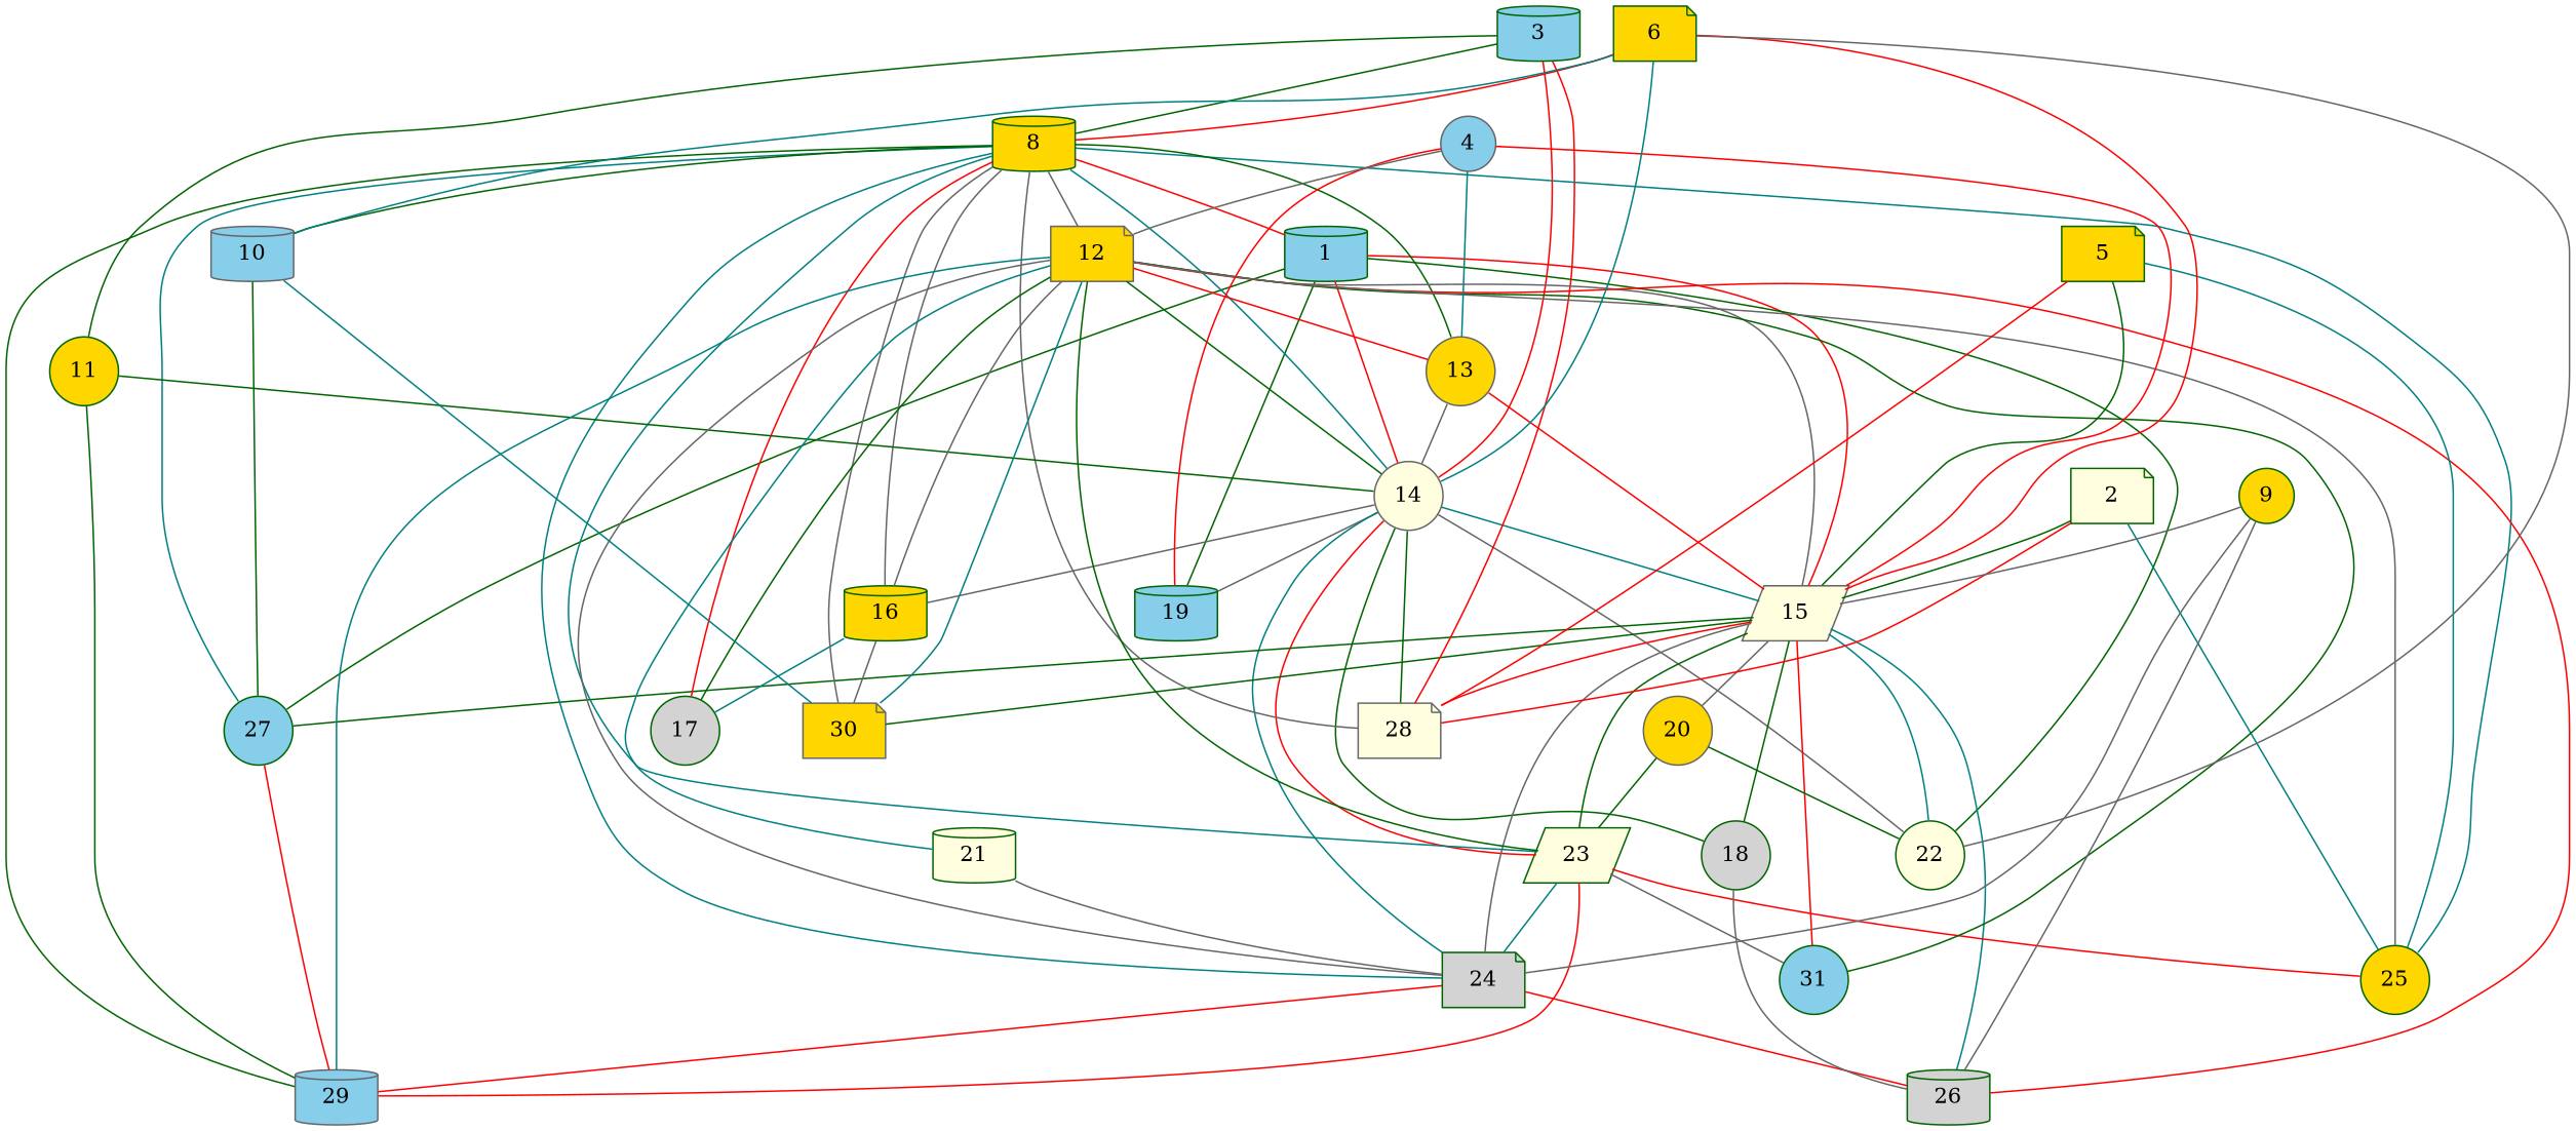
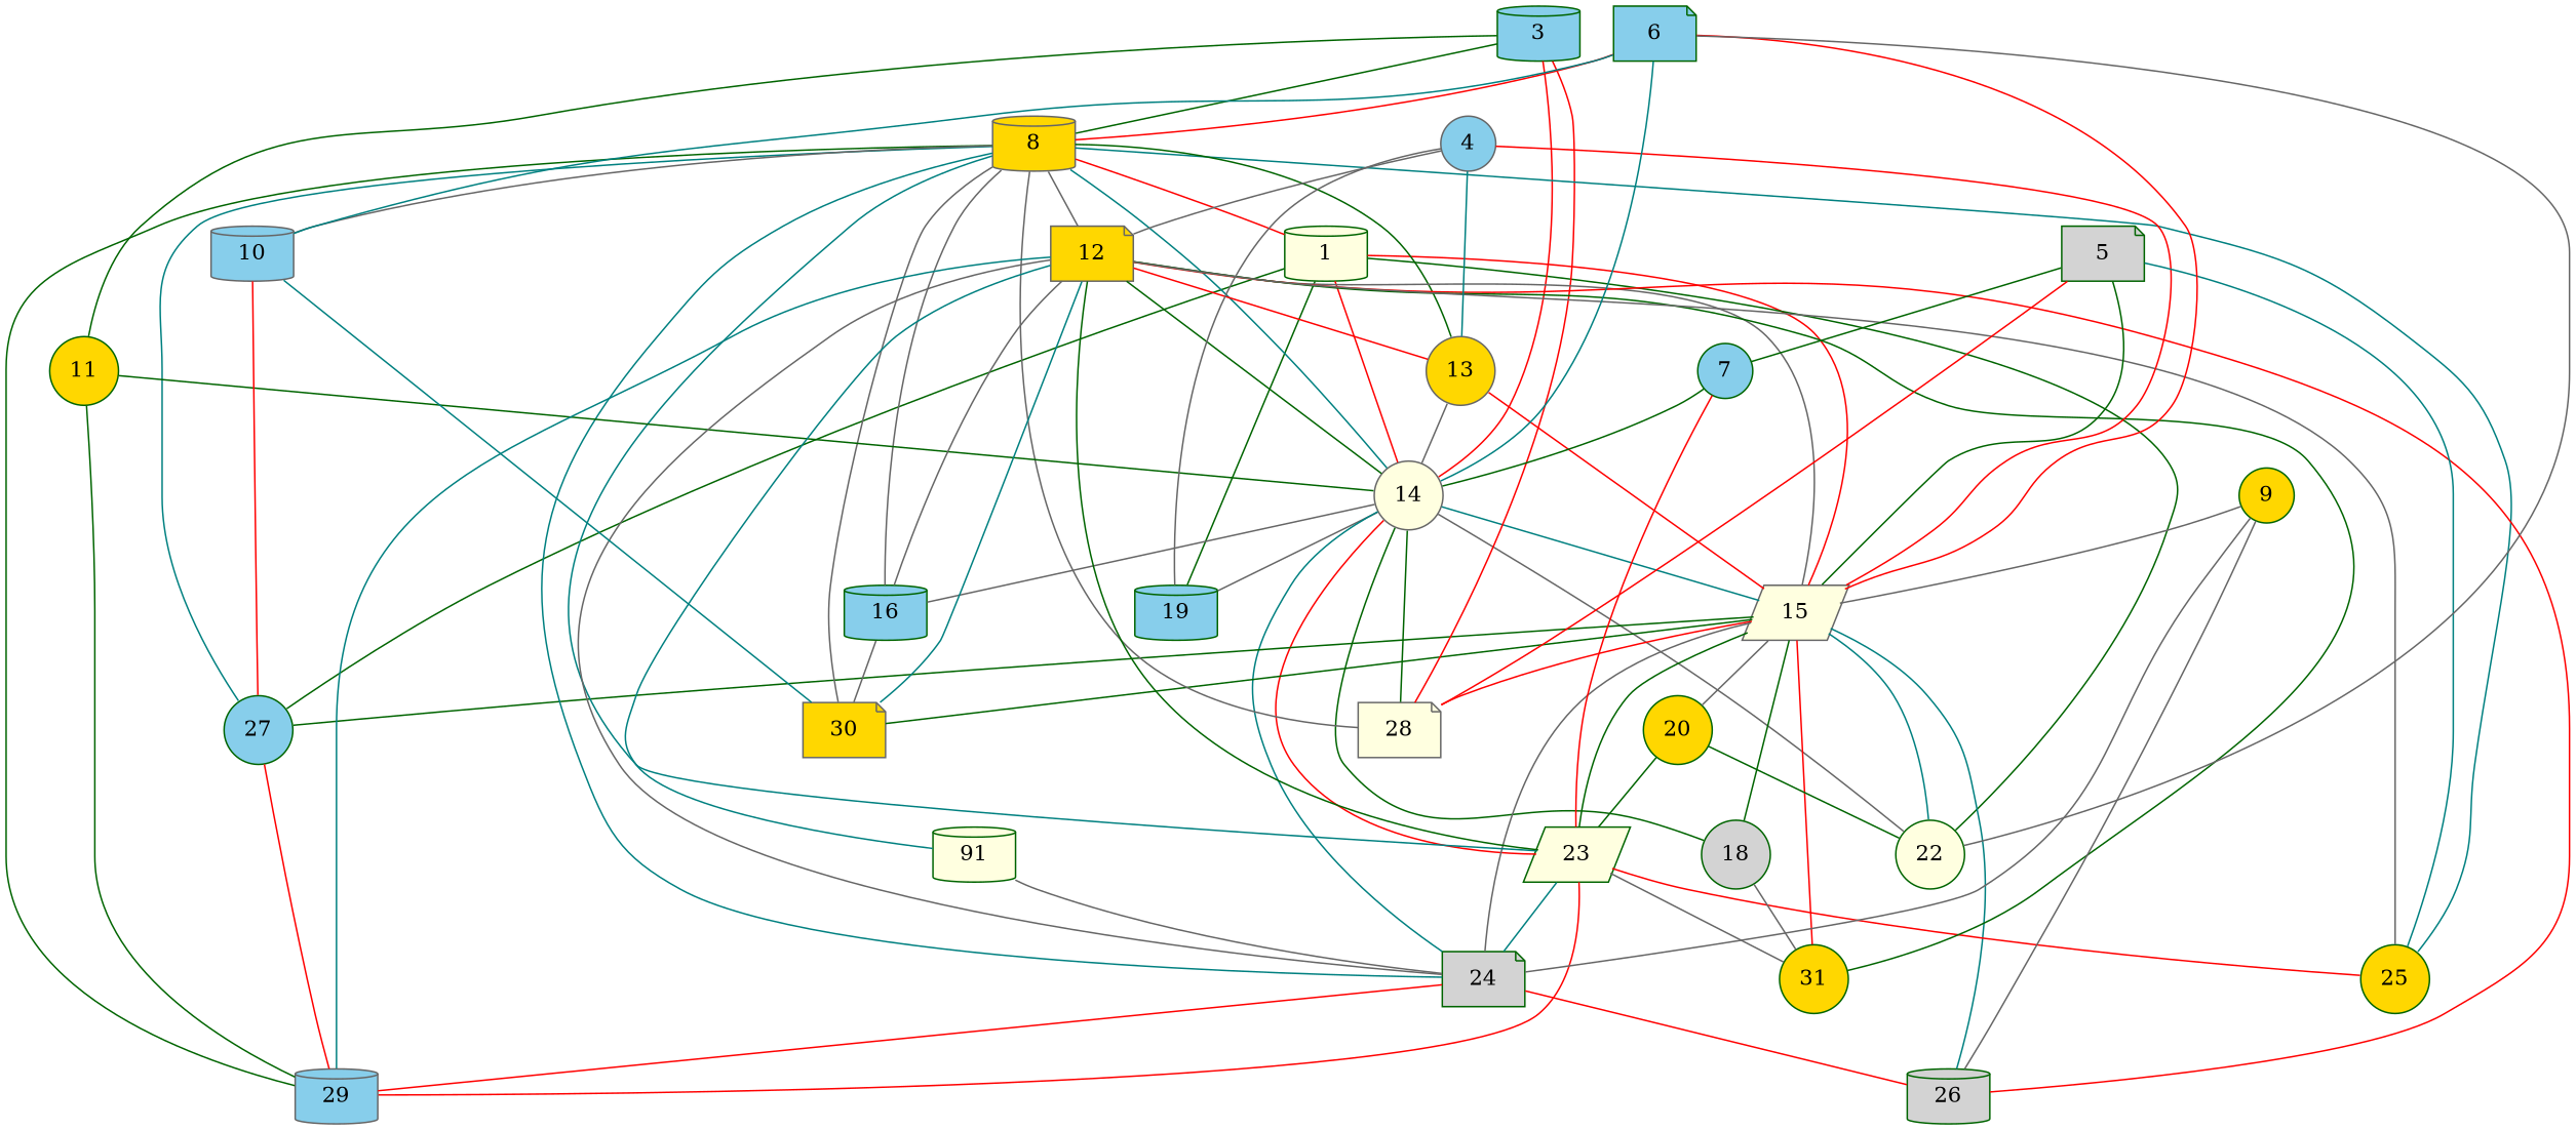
  graph {
    node [color=darkgreen fillcolor=gold shape=circle style=filled]
    edge [color=darkgreen weight=1.0]
-   1 [fillcolor=skyblue shape=cylinder]
+   1 [fillcolor=lightyellow shape=cylinder]
    14 [color=gray40 fillcolor=lightyellow]
    15 [color=gray40 fillcolor=lightyellow shape=parallelogram]
    19 [fillcolor=skyblue shape=cylinder]
    22 [fillcolor=lightyellow]
    27 [fillcolor=skyblue]
    28 [color=gray40 fillcolor=lightyellow shape=note]
    23 [fillcolor=lightyellow shape=parallelogram]
-   16 [shape=cylinder]
+   16 [fillcolor=skyblue shape=cylinder]
    24 [fillcolor=lightgrey shape=note]
    18 [fillcolor=lightgrey]
    30 [color=gray40 shape=note]
    26 [fillcolor=lightgrey shape=cylinder]
-   31 [fillcolor=skyblue]
-   20 [color=gray40]
+   31
+   20
    29 [color=gray40 fillcolor=skyblue shape=cylinder]
-   2 [fillcolor=lightyellow shape=note]
    25
    3 [fillcolor=skyblue shape=cylinder]
-   8 [shape=cylinder]
+   8 [color=gray40 shape=cylinder]
    11
    12 [color=gray40 shape=note]
    13 [color=gray40]
    10 [color=gray40 fillcolor=skyblue shape=cylinder]
-   17 [fillcolor=lightgrey]
    4 [color=gray40 fillcolor=skyblue]
-   21 [fillcolor=lightyellow shape=cylinder]
-   5 [shape=note]
-   6 [shape=note]
+   21 [fillcolor=lightyellow shape=cylinder label=91]
+   5 [fillcolor=lightgrey shape=note]
+   7 [fillcolor=skyblue]
+   6 [fillcolor=skyblue shape=note]
    9
    1 -- 14 [color=red]
    1 -- 15 [color=red weight=2.0]
    1 -- 19
    1 -- 22
    1 -- 27
    14 -- 15 [color=teal weight=3.0]
    14 -- 19 [color=gray40 weight=2.0]
    14 -- 22 [color=gray40]
    14 -- 28
    14 -- 23 [color=red]
    14 -- 16 [color=gray40]
    14 -- 24 [color=teal]
    14 -- 18
    15 -- 22 [color=teal weight=2.0]
    15 -- 27
    15 -- 28 [color=red]
    15 -- 23 [weight=4.0]
    15 -- 24 [color=gray40 weight=4.0]
    15 -- 18
    15 -- 30
    15 -- 26 [color=teal]
    15 -- 31 [color=red]
    15 -- 20 [color=gray40]
    27 -- 29 [color=red]
    23 -- 24 [color=teal weight=3.0]
    23 -- 31 [color=gray40]
    23 -- 29 [color=red]
    23 -- 25 [color=red]
    16 -- 30 [color=gray40]
-   16 -- 17 [color=teal]
    24 -- 26 [color=red weight=2.0]
    24 -- 29 [color=red]
-   18 -- 26 [color=gray40]
+   18 -- 31 [color=gray40]
    20 -- 22
    20 -- 23 [weight=2.0]
-   2 -- 15 [weight=2.0]
-   2 -- 28 [color=red]
-   2 -- 25 [color=teal]
    3 -- 14 [color=red weight=2.0]
    3 -- 28 [color=red]
    3 -- 8
    3 -- 11
    8 -- 1 [color=red weight=7.0]
    8 -- 14 [color=teal weight=2.0]
    8 -- 27 [color=teal]
    8 -- 28 [color=gray40 weight=3.0]
    8 -- 23 [color=teal weight=3.0]
    8 -- 16 [color=gray40]
    8 -- 24 [color=teal weight=3.0]
    8 -- 30 [color=gray40 weight=2.0]
    8 -- 29
    8 -- 25 [color=teal]
    8 -- 12 [color=gray40 weight=4.0]
    8 -- 13
-   8 -- 10 [weight=2.0]
-   8 -- 17 [color=red]
+   8 -- 10 [color=gray40 weight=2.0]
    11 -- 14
    11 -- 29
    12 -- 14 [weight=4.0]
    12 -- 15 [color=gray40 weight=7.0]
    12 -- 23 [weight=2.0]
    12 -- 16 [color=gray40]
    12 -- 24 [color=gray40 weight=2.0]
    12 -- 30 [color=teal]
    12 -- 26 [color=red]
    12 -- 31
    12 -- 29 [color=teal weight=2.0]
    12 -- 25 [color=gray40]
    12 -- 13 [color=red]
-   12 -- 17
    12 -- 21 [color=teal]
    13 -- 14 [color=gray40 weight=2.0]
    13 -- 15 [color=red]
-   10 -- 27
+   10 -- 27 [color=red]
    10 -- 30 [color=teal]
    4 -- 15 [color=red weight=3.0]
-   4 -- 19 [color=red]
+   4 -- 19 [color=gray40]
    4 -- 12 [color=gray40]
    4 -- 13 [color=teal]
    21 -- 24 [color=gray40 weight=2.0]
    5 -- 15
    5 -- 28 [color=red]
    5 -- 25 [color=teal]
+   5 -- 7
+   7 -- 14 [weight=3.0]
+   7 -- 23 [color=red]
    6 -- 14 [color=teal weight=2.0]
    6 -- 15 [color=red]
    6 -- 22 [color=gray40]
    6 -- 8 [color=red]
    6 -- 10 [color=teal]
    9 -- 15 [color=gray40]
    9 -- 24 [color=gray40]
    9 -- 26 [color=gray40]
  }
